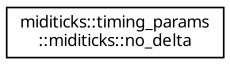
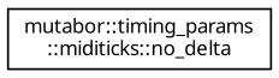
  digraph {
    rankdir=LR
-   n1 [color=black fillcolor=white fontname=Sans fontsize=10 height=0.2 label="miditicks::timing_params\l::miditicks::no_delta" shape=record style=filled width=0.4]
+   n1 [color=black fillcolor=white fontname=Sans fontsize=10 height=0.2 label="mutabor::timing_params\l::miditicks::no_delta" shape=record style=filled width=0.4]
  }
